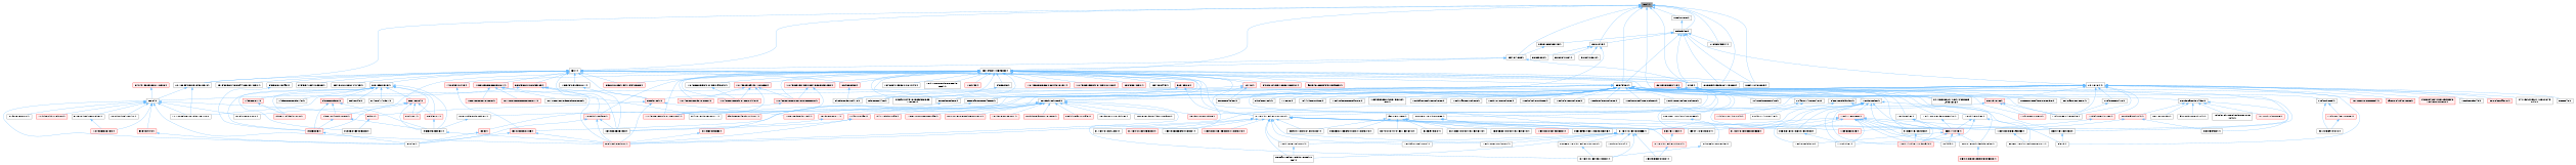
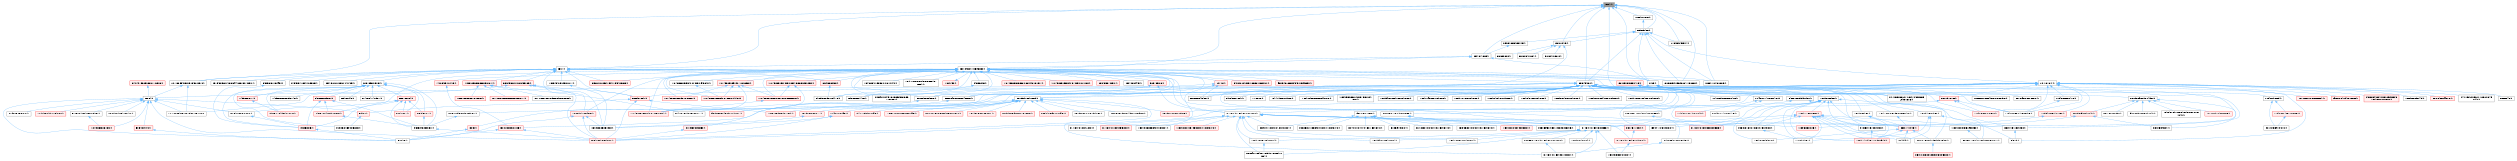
  digraph {
    node [color=grey40 fillcolor=white fontname=Helvetica fontsize=10 shape=box style=filled]
    edge [color=steelblue1 dir=back fontname=Helvetica fontsize=10 labelfontname=Helvetica labelfontsize=10 style=solid]
    n1 [color=gray40 fillcolor=grey60 fontcolor=black height=0.2 label="Task.h" width=0.4]
    n2 [height=0.2 label="AsyncRegisterLevelContext.h" width=0.4]
    n3 [height=0.2 label="AwaitableTask.h" width=0.4]
    n4 [height=0.2 label="Coroutine.h" width=0.4]
    n5 [height=0.2 label="LocalQueue.h" width=0.4]
    n6 [height=0.2 label="Scheduler.h" width=0.4]
    n7 [height=0.2 label="LocalWorkQueue.h" width=0.4]
    n8 [height=0.2 label="ParallelFor.h" width=0.4]
    n9 [height=0.2 label="Pipe.h" width=0.4]
    n10 [height=0.2 label="PhysScene_AsyncPhysicsState\lJobQueue.h" width=0.4]
    n11 [height=0.2 label="QueuedThreadPoolWrapper.h" width=0.4]
    n12 [height=0.2 label="TaskPrivate.h" width=0.4]
    n13 [height=0.2 label="Task.h" width=0.4]
    n14 [height=0.2 label="TaskGraphInterfaces.h" width=0.4]
    n15 [height=0.2 label="AsyncRegisterLevelContext.cpp" width=0.4]
    n16 [height=0.2 label="Level.h" width=0.4]
    n17 [height=0.2 label="CoroEvent.h" width=0.4]
    n18 [height=0.2 label="CoroParallelFor.h" width=0.4]
    n19 [height=0.2 label="CoroSpinLock.h" width=0.4]
    n20 [height=0.2 label="CoroTimeout.h" width=0.4]
    n21 [height=0.2 label="AsyncWork.h" width=0.4]
    n22 [height=0.2 label="ReserveScheduler.h" width=0.4]
    n23 [height=0.2 label="CoreSharedPCH.h" width=0.4]
    n24 [height=0.2 label="MeshRenderBufferSet.h" width=0.4]
    n25 [height=0.2 label="Blend.h" width=0.4]
    n26 [height=0.2 label="CachingMeshSDF.h" width=0.4]
    n27 [height=0.2 label="DisplaceMesh.h" width=0.4]
    n28 [height=0.2 label="DynamicMeshOctree3.h" width=0.4]
    n29 [height=0.2 label="FastReferenceCollector.h" width=0.4]
    n30 [height=0.2 label="GeometrySet3.h" width=0.4]
    n31 [height=0.2 label="KMeans.h" width=0.4]
    n32 [height=0.2 label="KelvinletBrushOp.h" width=0.4]
    n33 [height=0.2 label="MarchingCubes.h" width=0.4]
    n34 [height=0.2 label="MeshAdapterTransforms.h" width=0.4]
    n35 [height=0.2 label="MeshCaches.h" width=0.4]
    n36 [height=0.2 label="RemoveOccludedTriangles.h" width=0.4]
    n37 [height=0.2 label="MeshEraseSculptLayerBrush\lOps.h" width=0.4]
    n38 [height=0.2 label="MeshGroupPaintBrushOps.h" width=0.4]
    n39 [height=0.2 label="MeshInflateBrushOps.h" width=0.4]
    n40 [height=0.2 label="MeshMoveBrushOps.h" width=0.4]
    n41 [height=0.2 label="MeshPinchBrushOps.h" width=0.4]
    n42 [height=0.2 label="MeshPlaneBrushOps.h" width=0.4]
    n43 [height=0.2 label="MeshQueries.h" width=0.4]
    n44 [height=0.2 label="SparseNarrowBandMeshSDF.h" width=0.4]
    n45 [height=0.2 label="SweepingMeshSDF.h" width=0.4]
    n46 [height=0.2 label="MeshSculptBrushOps.h" width=0.4]
    n47 [height=0.2 label="MeshSmoothingBrushOps.h" width=0.4]
    n48 [height=0.2 label="MeshVertexPaintBrushOps.h" width=0.4]
    n49 [height=0.2 label="MarkActorRenderStateDirty.h" width=0.4]
    n50 [height=0.2 label="SparseDynamicOctree3.h" width=0.4]
    n51 [height=0.2 label="SparseDynamicPointOctree3.h" width=0.4]
    n52 [height=0.2 label="SubRegionRemesher.h" width=0.4]
    n53 [height=0.2 label="UniformMirrorSolver.h" width=0.4]
    n54 [height=0.2 label="AssetSourceFilenameCache.h" width=0.4]
    n55 [height=0.2 label="AudioThread.h" width=0.4]
    n56 [height=0.2 label="RenderGraphBuilder.h" width=0.4]
    n57 [height=0.2 label="RenderingThread.h" width=0.4]
    n58 [height=0.2 label="SaveGameSystem.h" width=0.4]
    n59 [color=red fillcolor="#FFF0F0" height=0.2 label="StaticMesh.h" width=0.4]
    n60 [height=0.2 label="DynamicMeshComponent.h" width=0.4]
    n61 [height=0.2 label="LandscapeRender.h" width=0.4]
    n62 [color=red fillcolor="#FFF0F0" height=0.2 label="MediaCapture.h" width=0.4]
    n63 [height=0.2 label="DrawElements.h" width=0.4]
    n64 [color=red fillcolor="#FFF0F0" height=0.2 label="InstanceDataSceneProxy.h" width=0.4]
    n65 [color=red fillcolor="#FFF0F0" height=0.2 label="IoDispatcher.h" width=0.4]
    n66 [height=0.2 label="LevelStreamingProfilingSubsystem.h" width=0.4]
    n67 [height=0.2 label="MaterialRenderProxy.h" width=0.4]
    n68 [color=red fillcolor="#FFF0F0" height=0.2 label="PrecomputedMeshWeightData.h" width=0.4]
    n69 [color=red fillcolor="#FFF0F0" height=0.2 label="RenderCommandFence.h" width=0.4]
    n70 [height=0.2 label="SkeletalMeshUpdater.h" width=0.4]
    n71 [height=0.2 label="SlateDrawBuffer.h" width=0.4]
    n72 [height=0.2 label="TaskConcurrencyLimiter.h" width=0.4]
    n73 [color=red fillcolor="#FFF0F0" height=0.2 label="SlateApplicationBase.h" width=0.4]
    n74 [height=0.2 label="ShaderCodeArchive.h" width=0.4]
    n75 [color=red fillcolor="#FFF0F0" height=0.2 label="MaterialInterface.h" width=0.4]
    n76 [color=red fillcolor="#FFF0F0" height=0.2 label="Async.h" width=0.4]
    n77 [height=0.2 label="IPlatformFileManagedStorage\lWrapper.h" width=0.4]
    n78 [color=red fillcolor="#FFF0F0" height=0.2 label="BodySetup.h" width=0.4]
    n79 [height=0.2 label="ChaosCooking.h" width=0.4]
    n80 [color=red fillcolor="#FFF0F0" height=0.2 label="ContentStreaming.h" width=0.4]
    n81 [color=red fillcolor="#FFF0F0" height=0.2 label="DisplayClusterNetConnection.h" width=0.4]
    n82 [height=0.2 label="FileCache.h" width=0.4]
    n83 [color=red fillcolor="#FFF0F0" height=0.2 label="GenericAccessibleInterfaces.h" width=0.4]
    n84 [height=0.2 label="MallocBinnedCommonUtils.h" width=0.4]
    n85 [height=0.2 label="MarkActorRenderStateDirty\lTask.h" width=0.4]
    n86 [color=red fillcolor="#FFF0F0" height=0.2 label="Modules.h" width=0.4]
    n87 [color=red fillcolor="#FFF0F0" height=0.2 label="MovieSceneComponentAccessors.h" width=0.4]
    n88 [color=red fillcolor="#FFF0F0" height=0.2 label="MovieSceneEntitySystemTask.h" width=0.4]
    n89 [color=red fillcolor="#FFF0F0" height=0.2 label="MovieSceneDecompositionQuery.h" width=0.4]
    n90 [color=red fillcolor="#FFF0F0" height=0.2 label="MovieSceneEntityManager.h" width=0.4]
    n91 [color=red fillcolor="#FFF0F0" height=0.2 label="MovieSceneEntitySystem.h" width=0.4]
    n92 [color=red fillcolor="#FFF0F0" height=0.2 label="MovieSceneEntitySystemLinker.h" width=0.4]
    n93 [height=0.2 label="MovieSceneEntitySystemGraphs.h" width=0.4]
    n94 [color=red fillcolor="#FFF0F0" height=0.2 label="MovieSceneEntitySystemRunner.h" width=0.4]
    n95 [color=red fillcolor="#FFF0F0" height=0.2 label="MovieSceneSystemTaskDependencies.h" width=0.4]
    n96 [color=red fillcolor="#FFF0F0" height=0.2 label="ParticleSystem.h" width=0.4]
    n97 [color=red fillcolor="#FFF0F0" height=0.2 label="RHIStaticStates.h" width=0.4]
    n98 [height=0.2 label="TasksProfiler.h" width=0.4]
    n99 [color=red fillcolor="#FFF0F0" height=0.2 label="VirtualTexturing.h" width=0.4]
    n100 [color=red fillcolor="#FFF0F0" height=0.2 label="Editor.h" width=0.4]
    n101 [height=0.2 label="Engine.h" width=0.4]
    n102 [color=red fillcolor="#FFF0F0" height=0.2 label="EngineSharedPCH.h" width=0.4]
    n103 [color=red fillcolor="#FFF0F0" height=0.2 label="EngineUtils.h" width=0.4]
    n104 [height=0.2 label="ExternalPackageHelper.h" width=0.4]
    n105 [color=red fillcolor="#FFF0F0" height=0.2 label="WorldDataLayers.h" width=0.4]
    n106 [height=0.2 label="LevelDragDropOp.h" width=0.4]
    n107 [height=0.2 label="LevelScriptBlueprint.h" width=0.4]
    n108 [height=0.2 label="SurfaceIterators.h" width=0.4]
    n109 [color=red fillcolor="#FFF0F0" height=0.2 label="WorldPartitionHelpers.h" width=0.4]
    n110 [height=0.2 label="SubTrackEditorBase.h" width=0.4]
    n111 [color=red fillcolor="#FFF0F0" height=0.2 label="PrimitiveSceneProxyDesc.h" width=0.4]
    n112 [height=0.2 label="AnimationStreaming.h" width=0.4]
    n113 [color=red fillcolor="#FFF0F0" height=0.2 label="AsyncEnumerateTask.h" width=0.4]
    n114 [color=red fillcolor="#FFF0F0" height=0.2 label="AudioDecompress.h" width=0.4]
    n115 [height=0.2 label="AudioStreaming.h" width=0.4]
    n116 [height=0.2 label="AudioStreamingCache.h" width=0.4]
    n117 [color=red fillcolor="#FFF0F0" height=0.2 label="Core.h" width=0.4]
    n118 [height=0.2 label="DistanceFieldAtlas.h" width=0.4]
    n119 [color=red fillcolor="#FFF0F0" height=0.2 label="GroomBindingAsset.h" width=0.4]
    n120 [color=red fillcolor="#FFF0F0" height=0.2 label="HierarchicalInstancedStatic\lMeshComponent.h" width=0.4]
    n121 [color=red fillcolor="#FFF0F0" height=0.2 label="LandscapeProxy.h" width=0.4]
    n122 [height=0.2 label="MeshCardBuild.h" width=0.4]
    n123 [color=red fillcolor="#FFF0F0" height=0.2 label="ModelingTaskTypes.h" width=0.4]
    n124 [color=red fillcolor="#FFF0F0" height=0.2 label="RenderAssetUpdate.h" width=0.4]
    n125 [color=red fillcolor="#FFF0F0" height=0.2 label="SampleBufferIO.h" width=0.4]
    n126 [height=0.2 label="SkinnedAssetAsyncCompile\lUtils.h" width=0.4]
    n127 [color=red fillcolor="#FFF0F0" height=0.2 label="SoundWave.h" width=0.4]
    n128 [height=0.2 label="StatsFile.h" width=0.4]
    n129 [color=red fillcolor="#FFF0F0" height=0.2 label="TextureResource.h" width=0.4]
    n130 [height=0.2 label="CoreUObjectSharedPCH.h" width=0.4]
    n131 [height=0.2 label="BaseDynamicMeshSceneProxy.h" width=0.4]
    n132 [height=0.2 label="EditUVIslandsTool.h" width=0.4]
    n133 [color=red fillcolor="#FFF0F0" height=0.2 label="InstancedStaticMesh.h" width=0.4]
    n134 [height=0.2 label="SlateSharedPCH.h" width=0.4]
    n135 [height=0.2 label="DataflowEditorWeightMapPaint\lTool.h" width=0.4]
    n136 [height=0.2 label="DeformMeshPolygonsTool.h" width=0.4]
    n137 [height=0.2 label="DynamicMeshActor.h" width=0.4]
    n138 [color=red fillcolor="#FFF0F0" height=0.2 label="DynamicMeshBrushTool.h" width=0.4]
    n139 [color=red fillcolor="#FFF0F0" height=0.2 label="DynamicMeshSelector.h" width=0.4]
    n140 [height=0.2 label="MeshGroupPaintTool.h" width=0.4]
    n141 [height=0.2 label="MeshSpaceDeformerTool.h" width=0.4]
    n142 [color=red fillcolor="#FFF0F0" height=0.2 label="MeshTopologySelectionMechanic.h" width=0.4]
    n143 [height=0.2 label="MeshVertexPaintTool.h" width=0.4]
    n144 [height=0.2 label="MeshVertexSculptTool.h" width=0.4]
    n145 [color=red fillcolor="#FFF0F0" height=0.2 label="PreviewMesh.h" width=0.4]
    n146 [height=0.2 label="SceneGeometrySpatialCache.h" width=0.4]
    n147 [height=0.2 label="MeshSelectionTool.h" width=0.4]
    n148 [height=0.2 label="DynamicMeshSculptTool.h" width=0.4]
    n149 [height=0.2 label="MeshSculptUtil.h" width=0.4]
    n150 [height=0.2 label="OctreeDynamicMeshComponent.h" width=0.4]
    n151 [color=red fillcolor="#FFF0F0" height=0.2 label="GarbageCollectionHistory.h" width=0.4]
    n152 [height=0.2 label="CollisionPrimitivesMechanic.h" width=0.4]
    n153 [height=0.2 label="CubeGridTool.h" width=0.4]
    n154 [height=0.2 label="CurveControlPointsMechanic.h" width=0.4]
    n155 [height=0.2 label="LatticeControlPointsMechanic.h" width=0.4]
    n156 [color=red fillcolor="#FFF0F0" height=0.2 label="MeshTopologySelector.h" width=0.4]
    n157 [height=0.2 label="SpaceCurveDeformationMechanic.h" width=0.4]
    n158 [height=0.2 label="Morphology.h" width=0.4]
    n159 [height=0.2 label="Solidify.h" width=0.4]
    n160 [color=red fillcolor="#FFF0F0" height=0.2 label="FastWinding.h" width=0.4]
    n161 [color=red fillcolor="#FFF0F0" height=0.2 label="MeshWindingNumberGrid.h" width=0.4]
    n162 [color=red fillcolor="#FFF0F0" height=0.2 label="RemoveOccludedTrianglesOp.h" width=0.4]
    n163 [height=0.2 label="MeshSpatialSort.h" width=0.4]
    n164 [color=red fillcolor="#FFF0F0" height=0.2 label="DynamicVerticesOctree3.h" width=0.4]
    n165 [color=red fillcolor="#FFF0F0" height=0.2 label="MeshAABBTree3.h" width=0.4]
    n166 [color=red fillcolor="#FFF0F0" height=0.2 label="MultiCurveMirrorUtils.h" width=0.4]
    n167 [height=0.2 label="PositionMirrorSolver.h" width=0.4]
    n168 [color=red fillcolor="#FFF0F0" height=0.2 label="AudioDeviceManager.h" width=0.4]
    n169 [height=0.2 label="SoundDefinitions.h" width=0.4]
    n170 [height=0.2 label="CanvasRender.h" width=0.4]
    n171 [height=0.2 label="GPUDebugCrashUtils.h" width=0.4]
    n172 [height=0.2 label="IDisplayClusterShadersTexture\lUtils.h" width=0.4]
    n173 [color=red fillcolor="#FFF0F0" height=0.2 label="AsyncPhysicsState.h" width=0.4]
    n174 [height=0.2 label="RenderGraph.h" width=0.4]
    n175 [color=red fillcolor="#FFF0F0" height=0.2 label="RenderGraphUtils.h" width=0.4]
    n176 [color=red fillcolor="#FFF0F0" height=0.2 label="ComponentReregisterContext.h" width=0.4]
    n177 [color=red fillcolor="#FFF0F0" height=0.2 label="NaniteVertexFactory.h" width=0.4]
    n178 [color=red fillcolor="#FFF0F0" height=0.2 label="ParticlePerfStatsManager.h" width=0.4]
    n179 [color=red fillcolor="#FFF0F0" height=0.2 label="RealtimeGPUProfiler.h" width=0.4]
    n180 [height=0.2 label="RenderCommandPipes.h" width=0.4]
    n181 [height=0.2 label="SceneRenderBuilderInterface.h" width=0.4]
    n182 [color=red fillcolor="#FFF0F0" height=0.2 label="SkinWeightProfile.h" width=0.4]
    n183 [height=0.2 label="SplineMeshSceneProxy.h" width=0.4]
    n184 [color=red fillcolor="#FFF0F0" height=0.2 label="UniformBuffer.h" width=0.4]
    n185 [color=red fillcolor="#FFF0F0" height=0.2 label="WaterInstanceDataBuffer.h" width=0.4]
    n186 [height=0.2 label="PaintUtils.h" width=0.4]
    n187 [color=red fillcolor="#FFF0F0" height=0.2 label="SBoxPanel.h" width=0.4]
    n188 [color=red fillcolor="#FFF0F0" height=0.2 label="SSpinBox.h" width=0.4]
    n189 [color=red fillcolor="#FFF0F0" height=0.2 label="STableRow.h" width=0.4]
    n190 [color=red fillcolor="#FFF0F0" height=0.2 label="SlateCore.h" width=0.4]
    n191 [height=0.2 label="SVirtualWindow.h" width=0.4]
    n192 [color=red fillcolor="#FFF0F0" height=0.2 label="SlateInvalidationRoot.h" width=0.4]
    n193 [color=red fillcolor="#FFF0F0" height=0.2 label="SlateRenderer.h" width=0.4]
    n194 [height=0.2 label="WidgetBaseBehavior.h" width=0.4]
    n195 [color=red fillcolor="#FFF0F0" height=0.2 label="WidgetProxy.h" width=0.4]
    n196 [color=red fillcolor="#FFF0F0" height=0.2 label="ISMInstanceDataSceneProxy.h" width=0.4]
    n197 [height=0.2 label="ISMInstanceUpdateChangeSet.h" width=0.4]
    n198 [color=red fillcolor="#FFF0F0" height=0.2 label="InstanceDataManager.h" width=0.4]
    n1 -> n2
    n1 -> n3
    n1 -> n4
    n1 -> n5
    n1 -> n6
    n1 -> n7
    n1 -> n8
    n1 -> n9
    n1 -> n10
    n1 -> n11
    n1 -> n12
    n1 -> n13
    n1 -> n14
    n2 -> n15
    n2 -> n16
    n4 -> n17
    n4 -> n18
    n4 -> n19
    n4 -> n20
    n5 -> n6
    n6 -> n3
    n6 -> n4
    n6 -> n7
    n6 -> n8
    n6 -> n9
    n6 -> n11
    n6 -> n21
    n6 -> n22
    n8 -> n15
    n8 -> n18
    n8 -> n23
    n8 -> n24
    n8 -> n25
    n8 -> n26
    n8 -> n27
    n8 -> n28
    n8 -> n29
    n8 -> n30
    n8 -> n31
    n8 -> n32
    n8 -> n33
    n8 -> n34
    n8 -> n35
    n8 -> n36
    n8 -> n37
    n8 -> n38
    n8 -> n39
    n8 -> n40
    n8 -> n41
    n8 -> n42
    n8 -> n43
    n8 -> n44
    n8 -> n45
    n8 -> n46
    n8 -> n47
    n8 -> n48
    n8 -> n49
    n8 -> n50
    n8 -> n51
    n8 -> n52
    n8 -> n53
    n9 -> n10
    n9 -> n54
    n9 -> n55
    n9 -> n56
    n9 -> n57
    n9 -> n58
    n12 -> n9
    n12 -> n13
    n12 -> n14
    n13 -> n2
    n13 -> n9
    n13 -> n10
    n13 -> n59
    n13 -> n60
    n13 -> n61
    n13 -> n62
    n13 -> n63
    n13 -> n64
    n13 -> n65
    n13 -> n66
    n13 -> n67
    n13 -> n68
    n13 -> n69
    n13 -> n70
    n13 -> n71
    n13 -> n72
    n14 -> n7
    n14 -> n8
    n14 -> n11
    n14 -> n23
    n14 -> n29
    n14 -> n57
    n14 -> n65
    n14 -> n68
    n14 -> n73
    n14 -> n74
    n14 -> n75
    n14 -> n76
    n14 -> n77
    n14 -> n78
    n14 -> n79
    n14 -> n80
    n14 -> n81
    n14 -> n82
    n14 -> n83
    n14 -> n84
    n14 -> n85
-   n14 -> n86
+   n86 -> n14
    n14 -> n87
    n14 -> n88
    n14 -> n89
    n14 -> n90
    n14 -> n91
    n14 -> n92
    n14 -> n93
    n14 -> n94
    n14 -> n95
    n14 -> n96
    n14 -> n97
    n14 -> n98
    n14 -> n99
    n16 -> n15
    n16 -> n100
    n16 -> n101
    n16 -> n102
    n16 -> n103
    n16 -> n104
    n16 -> n105
    n16 -> n106
    n16 -> n107
    n16 -> n108
    n16 -> n109
    n21 -> n23
    n21 -> n59
    n21 -> n112
    n21 -> n113
    n21 -> n114
    n21 -> n115
    n21 -> n116
    n21 -> n117
    n21 -> n118
    n21 -> n119
    n21 -> n120
    n21 -> n121
    n21 -> n122
    n21 -> n123
    n21 -> n124
    n21 -> n125
    n21 -> n126
    n21 -> n127
    n21 -> n128
    n21 -> n129
    n22 -> n12
    n23 -> n130
    n24 -> n131
    n26 -> n25
    n28 -> n135
    n28 -> n140
    n28 -> n143
    n28 -> n144
    n28 -> n147
    n28 -> n148
    n28 -> n149
    n28 -> n150
    n29 -> n151
    n30 -> n136
    n30 -> n152
    n30 -> n153
    n30 -> n154
    n30 -> n155
    n30 -> n156
    n30 -> n157
    n33 -> n25
    n33 -> n158
-   n33 -> n160
+   n33 -> n159
    n35 -> n160
    n35 -> n161
    n36 -> n162
    n43 -> n26
    n43 -> n28
    n43 -> n44
    n43 -> n45
    n43 -> n158
    n43 -> n160
    n43 -> n161
    n43 -> n163
    n43 -> n164
    n43 -> n165
    n44 -> n158
    n45 -> n161
    n49 -> n160
    n50 -> n28
    n50 -> n146
    n51 -> n164
    n52 -> n148
    n53 -> n166
    n53 -> n167
    n55 -> n168
    n55 -> n169
    n56 -> n170
    n56 -> n171
    n56 -> n172
    n56 -> n173
    n56 -> n174
    n56 -> n175
    n57 -> n102
    n57 -> n124
    n57 -> n133
    n57 -> n176
    n57 -> n177
    n57 -> n178
    n57 -> n179
    n57 -> n180
    n57 -> n181
    n57 -> n182
    n57 -> n183
    n57 -> n184
    n57 -> n185
    n59 -> n100
    n59 -> n102
    n59 -> n133
    n60 -> n24
    n60 -> n132
    n60 -> n135
    n60 -> n136
    n60 -> n137
    n60 -> n138
    n60 -> n139
    n60 -> n140
    n60 -> n141
    n60 -> n142
    n60 -> n143
    n60 -> n144
    n60 -> n145
    n60 -> n146
    n63 -> n110
    n63 -> n134
    n63 -> n186
    n63 -> n187
    n63 -> n188
    n63 -> n189
    n63 -> n190
    n63 -> n191
    n63 -> n192
    n63 -> n193
    n63 -> n194
    n63 -> n195
    n64 -> n183
    n64 -> n196
    n64 -> n197
    n64 -> n198
    n65 -> n74
    n67 -> n61
    n69 -> n16
    n69 -> n59
    n69 -> n75
    n69 -> n102
    n71 -> n190
    n73 -> n134
-   n73 -> n190
+   n106 -> n190
    n75 -> n61
    n75 -> n101
    n75 -> n102
    n76 -> n18
    n76 -> n77
    n76 -> n148
    n78 -> n60
    n78 -> n79
    n80 -> n112
    n80 -> n114
    n80 -> n116
    n80 -> n127
    n82 -> n74
    n87 -> n88
    n90 -> n87
    n90 -> n88
    n90 -> n91
    n90 -> n92
    n93 -> n92
    n95 -> n87
    n95 -> n88
    n97 -> n102
    n99 -> n129
    n100 -> n110
    n103 -> n101
    n104 -> n105
    n111 -> n16
    n115 -> n116
    n117 -> n101
    n118 -> n60
    n118 -> n131
    n121 -> n61
    n123 -> n132
    n127 -> n102
    n127 -> n114
    n127 -> n116
    n129 -> n101
    n129 -> n102
    n130 -> n134
    n134 -> n102
    n138 -> n147
    n143 -> n135
    n145 -> n138
    n150 -> n148
    n160 -> n36
    n160 -> n159
    n160 -> n161
    n160 -> n163
    n165 -> n26
    n165 -> n28
    n165 -> n36
    n165 -> n44
    n165 -> n45
    n165 -> n158
    n165 -> n159
    n165 -> n160
    n165 -> n161
    n165 -> n164
    n168 -> n169
    n175 -> n62
    n175 -> n174
    n184 -> n61
    n184 -> n102
    n187 -> n106
    n187 -> n134
    n187 -> n188
    n187 -> n189
    n187 -> n190
    n189 -> n134
    n190 -> n101
    n193 -> n73
    n193 -> n134
    n193 -> n190
    n195 -> n192
  }
